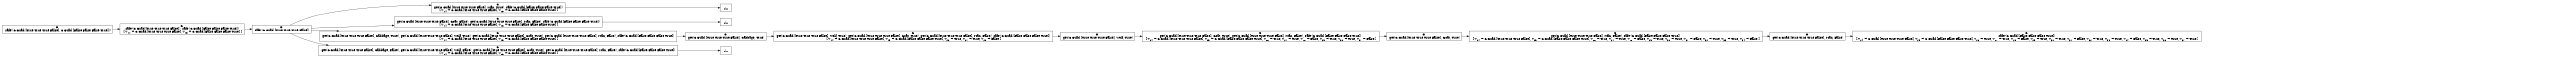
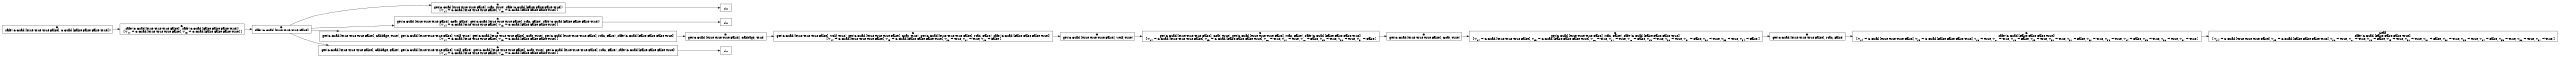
  digraph {
    rankdir=LR
    node [fillcolor=white shape=box style=filled]
    n1 [label=<O <BR/> safe((C Quad [True True True False], C Quad [False False False True]))>]
    n2 [label=<C <BR/> safe'(C Quad [True True True False]), safe'(C Quad [False False False True]) <BR/>  [ v<SUB>24</SUB> &rarr; C Quad [True True True False], v<SUB>25</SUB> &rarr; C Quad [False False False True] ] >]
    n3 [label=<O <BR/> safe'(C Quad [True True True False])>]
    n4 [label=<C <BR/> get(C Quad [True True True False], Man, True), safe'(C Quad [False False False True]) <BR/>  [ v<SUB>24</SUB> &rarr; C Quad [True True True False], v<SUB>25</SUB> &rarr; C Quad [False False False True] ] >]
    n5 [label=<C <BR/> get(C Quad [True True True False], Goat, False), get(C Quad [True True True False], Man, False), safe'(C Quad [False False False True]) <BR/>  [ v<SUB>24</SUB> &rarr; C Quad [True True True False], v<SUB>25</SUB> &rarr; C Quad [False False False True] ] >]
    n6 [label=<C <BR/> get(C Quad [True True True False], Cabbage, True), get(C Quad [True True True False], Wolf, True), get(C Quad [True True True False], Goat, True), get(C Quad [True True True False], Man, False), safe'(C Quad [False False False True]) <BR/>  [ v<SUB>24</SUB> &rarr; C Quad [True True True False], v<SUB>25</SUB> &rarr; C Quad [False False False True] ] >]
    n7 [label=<C <BR/> get(C Quad [True True True False], Cabbage, False), get(C Quad [True True True False], Wolf, False), get(C Quad [True True True False], Goat, True), get(C Quad [True True True False], Man, False), safe'(C Quad [False False False True]) <BR/>  [ v<SUB>24</SUB> &rarr; C Quad [True True True False], v<SUB>25</SUB> &rarr; C Quad [False False False True] ] >]
    n8 [label=<_|_>]
    n9 [label=<_|_>]
    n10 [label=<O <BR/> get(C Quad [True True True False], Cabbage, True)>]
    n11 [label=<_|_>]
    n12 [label=<C <BR/> get(C Quad [True True True False], Wolf, True), get(C Quad [True True True False], Goat, True), get(C Quad [True True True False], Man, False), safe'(C Quad [False False False True]) <BR/>  [ v<SUB>24</SUB> &rarr; C Quad [True True True False], v<SUB>25</SUB> &rarr; C Quad [False False False True], v<SUB>26</SUB> &rarr; True, v<SUB>27</SUB> &rarr; True, v<SUB>28</SUB> &rarr; False ] >]
    n13 [label=<O <BR/> get(C Quad [True True True False], Wolf, True)>]
    n14 [label=<C <BR/> get(C Quad [True True True False], Goat, True), get(C Quad [True True True False], Man, False), safe'(C Quad [False False False True]) <BR/>  [ v<SUB>24</SUB> &rarr; C Quad [True True True False], v<SUB>25</SUB> &rarr; C Quad [False False False True], v<SUB>26</SUB> &rarr; True, v<SUB>27</SUB> &rarr; True, v<SUB>28</SUB> &rarr; False, v<SUB>29</SUB> &rarr; True, v<SUB>30</SUB> &rarr; True, v<SUB>31</SUB> &rarr; False ] >]
    n15 [label=<O <BR/> get(C Quad [True True True False], Goat, True)>]
    n16 [label=<C <BR/> get(C Quad [True True True False], Man, False), safe'(C Quad [False False False True]) <BR/>  [ v<SUB>24</SUB> &rarr; C Quad [True True True False], v<SUB>25</SUB> &rarr; C Quad [False False False True], v<SUB>26</SUB> &rarr; True, v<SUB>27</SUB> &rarr; True, v<SUB>28</SUB> &rarr; False, v<SUB>29</SUB> &rarr; True, v<SUB>30</SUB> &rarr; True, v<SUB>31</SUB> &rarr; False, v<SUB>32</SUB> &rarr; True, v<SUB>33</SUB> &rarr; True, v<SUB>34</SUB> &rarr; False ] >]
    n17 [label=<O <BR/> get(C Quad [True True True False], Man, False)>]
    n18 [label=<C <BR/> safe'(C Quad [False False False True]) <BR/>  [ v<SUB>24</SUB> &rarr; C Quad [True True True False], v<SUB>25</SUB> &rarr; C Quad [False False False True], v<SUB>26</SUB> &rarr; True, v<SUB>27</SUB> &rarr; True, v<SUB>28</SUB> &rarr; False, v<SUB>29</SUB> &rarr; True, v<SUB>30</SUB> &rarr; True, v<SUB>31</SUB> &rarr; False, v<SUB>32</SUB> &rarr; True, v<SUB>33</SUB> &rarr; True, v<SUB>34</SUB> &rarr; False, v<SUB>35</SUB> &rarr; True, v<SUB>36</SUB> &rarr; True, v<SUB>37</SUB> &rarr; True ] >]
+   n19 [label=<Leaf <BR/> safe'(C Quad [False False False True]) <BR/>  [ v<SUB>24</SUB> &rarr; C Quad [True True True False], v<SUB>25</SUB> &rarr; C Quad [False False False True], v<SUB>26</SUB> &rarr; True, v<SUB>27</SUB> &rarr; True, v<SUB>28</SUB> &rarr; False, v<SUB>29</SUB> &rarr; True, v<SUB>30</SUB> &rarr; True, v<SUB>31</SUB> &rarr; False, v<SUB>32</SUB> &rarr; True, v<SUB>33</SUB> &rarr; True, v<SUB>34</SUB> &rarr; False, v<SUB>35</SUB> &rarr; True, v<SUB>36</SUB> &rarr; True, v<SUB>37</SUB> &rarr; True ] >]
    n1 -> n2
    n2 -> n3
    n3 -> n4
    n3 -> n5
    n3 -> n6
    n3 -> n7
    n4 -> n8
    n5 -> n9
    n6 -> n10
    n7 -> n11
    n10 -> n12
    n12 -> n13
    n13 -> n14
    n14 -> n15
    n15 -> n16
    n16 -> n17
    n17 -> n18
+   n18 -> n19
  }
